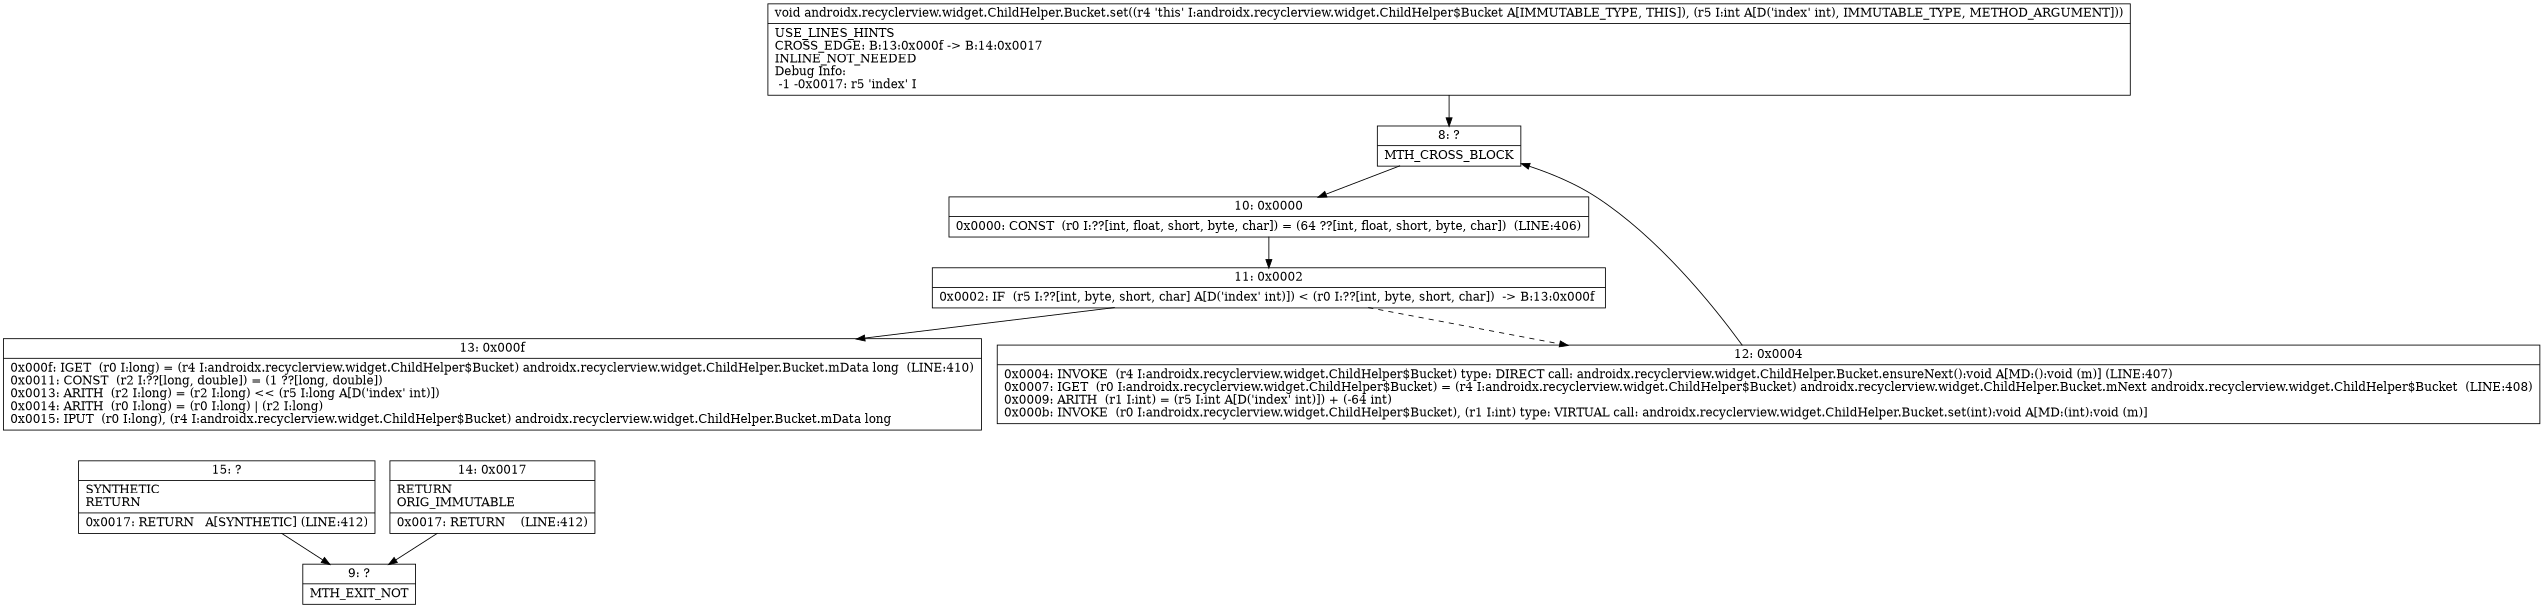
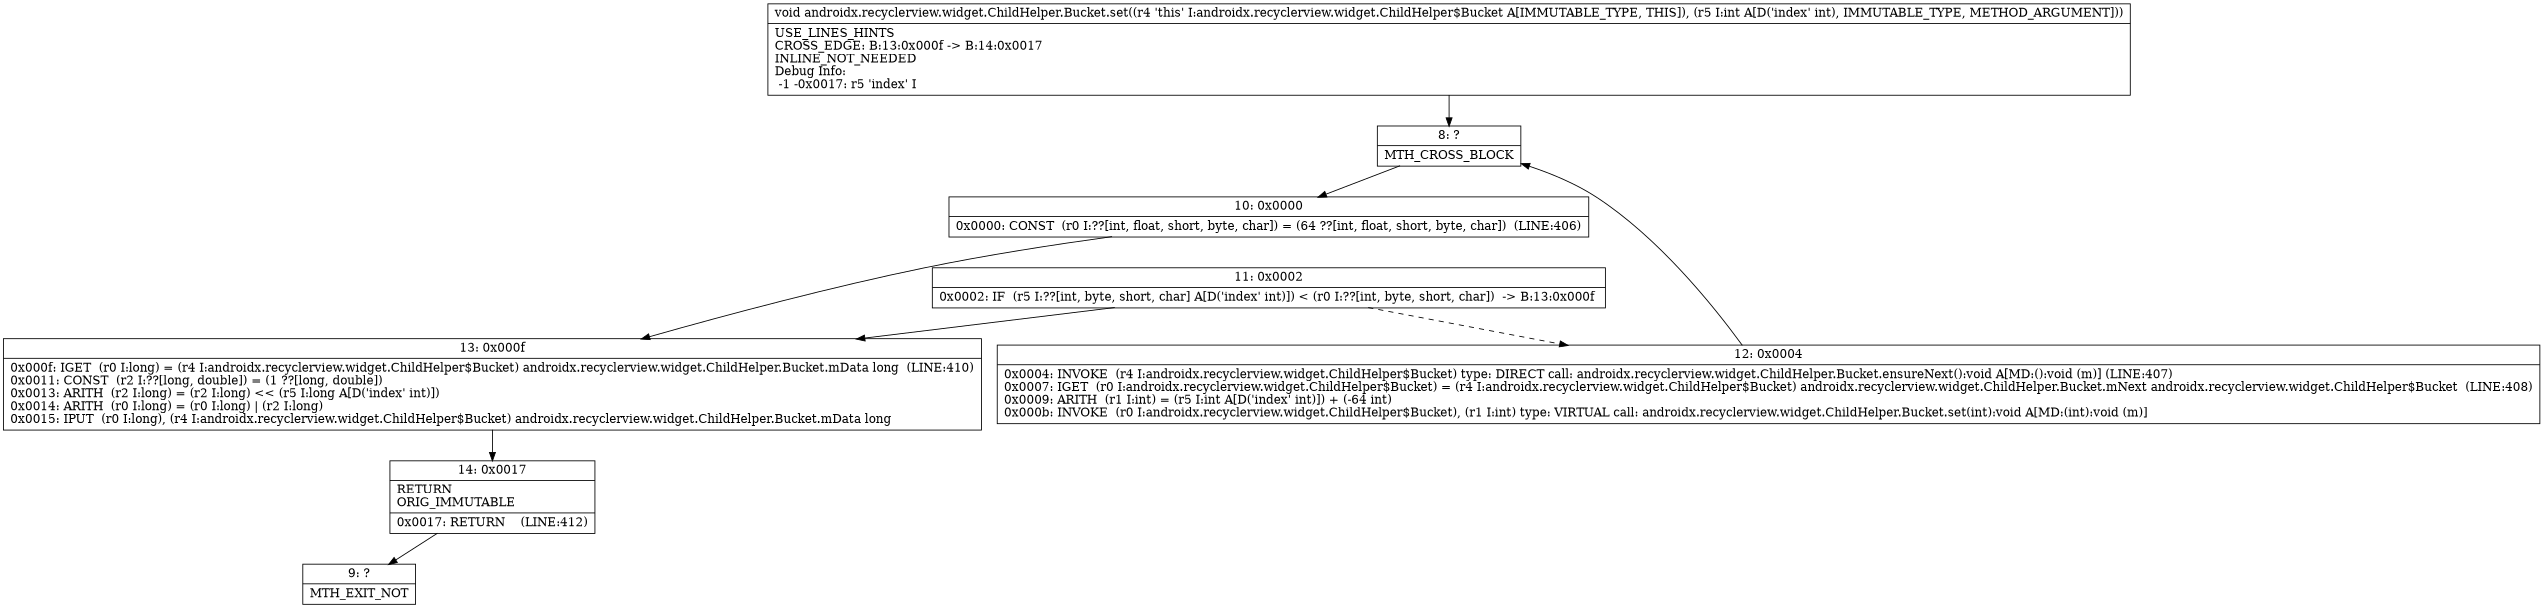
  digraph {
    node [shape=record]
    n1 [label="{8\:\ ?|MTH_CROSS_BLOCK\l}"]
    n2 [label="{10\:\ 0x0000|0x0000: CONST  (r0 I:??[int, float, short, byte, char]) = (64 ??[int, float, short, byte, char])  (LINE:406)\l}"]
    n3 [label="{11\:\ 0x0002|0x0002: IF  (r5 I:??[int, byte, short, char] A[D('index' int)]) \< (r0 I:??[int, byte, short, char])  \-\> B:13:0x000f \l}"]
    n4 [label="{12\:\ 0x0004|0x0004: INVOKE  (r4 I:androidx.recyclerview.widget.ChildHelper$Bucket) type: DIRECT call: androidx.recyclerview.widget.ChildHelper.Bucket.ensureNext():void A[MD:():void (m)] (LINE:407)\l0x0007: IGET  (r0 I:androidx.recyclerview.widget.ChildHelper$Bucket) = (r4 I:androidx.recyclerview.widget.ChildHelper$Bucket) androidx.recyclerview.widget.ChildHelper.Bucket.mNext androidx.recyclerview.widget.ChildHelper$Bucket  (LINE:408)\l0x0009: ARITH  (r1 I:int) = (r5 I:int A[D('index' int)]) + (\-64 int) \l0x000b: INVOKE  (r0 I:androidx.recyclerview.widget.ChildHelper$Bucket), (r1 I:int) type: VIRTUAL call: androidx.recyclerview.widget.ChildHelper.Bucket.set(int):void A[MD:(int):void (m)]\l}"]
    n5 [label="{13\:\ 0x000f|0x000f: IGET  (r0 I:long) = (r4 I:androidx.recyclerview.widget.ChildHelper$Bucket) androidx.recyclerview.widget.ChildHelper.Bucket.mData long  (LINE:410)\l0x0011: CONST  (r2 I:??[long, double]) = (1 ??[long, double]) \l0x0013: ARITH  (r2 I:long) = (r2 I:long) \<\< (r5 I:long A[D('index' int)]) \l0x0014: ARITH  (r0 I:long) = (r0 I:long) \| (r2 I:long) \l0x0015: IPUT  (r0 I:long), (r4 I:androidx.recyclerview.widget.ChildHelper$Bucket) androidx.recyclerview.widget.ChildHelper.Bucket.mData long \l}"]
    n6 [label="{14\:\ 0x0017|RETURN\lORIG_IMMUTABLE\l|0x0017: RETURN    (LINE:412)\l}"]
-   n7 [label="{15\:\ ?|SYNTHETIC\lRETURN\l|0x0017: RETURN   A[SYNTHETIC] (LINE:412)\l}"]
    n8 [label="{9\:\ ?|MTH_EXIT_NOT\l}"]
    n9 [label="{void androidx.recyclerview.widget.ChildHelper.Bucket.set((r4 'this' I:androidx.recyclerview.widget.ChildHelper$Bucket A[IMMUTABLE_TYPE, THIS]), (r5 I:int A[D('index' int), IMMUTABLE_TYPE, METHOD_ARGUMENT]))  | USE_LINES_HINTS\lCROSS_EDGE: B:13:0x000f \-\> B:14:0x0017\lINLINE_NOT_NEEDED\lDebug Info:\l  \-1 \-0x0017: r5 'index' I\l}"]
    n1 -> n2
-   n2 -> n3
+   n2 -> n5
    n3 -> n4 [style=dashed]
    n3 -> n5
    n4 -> n1
+   n5 -> n6
    n6 -> n8
-   n7 -> n8
    n9 -> n1
  }
